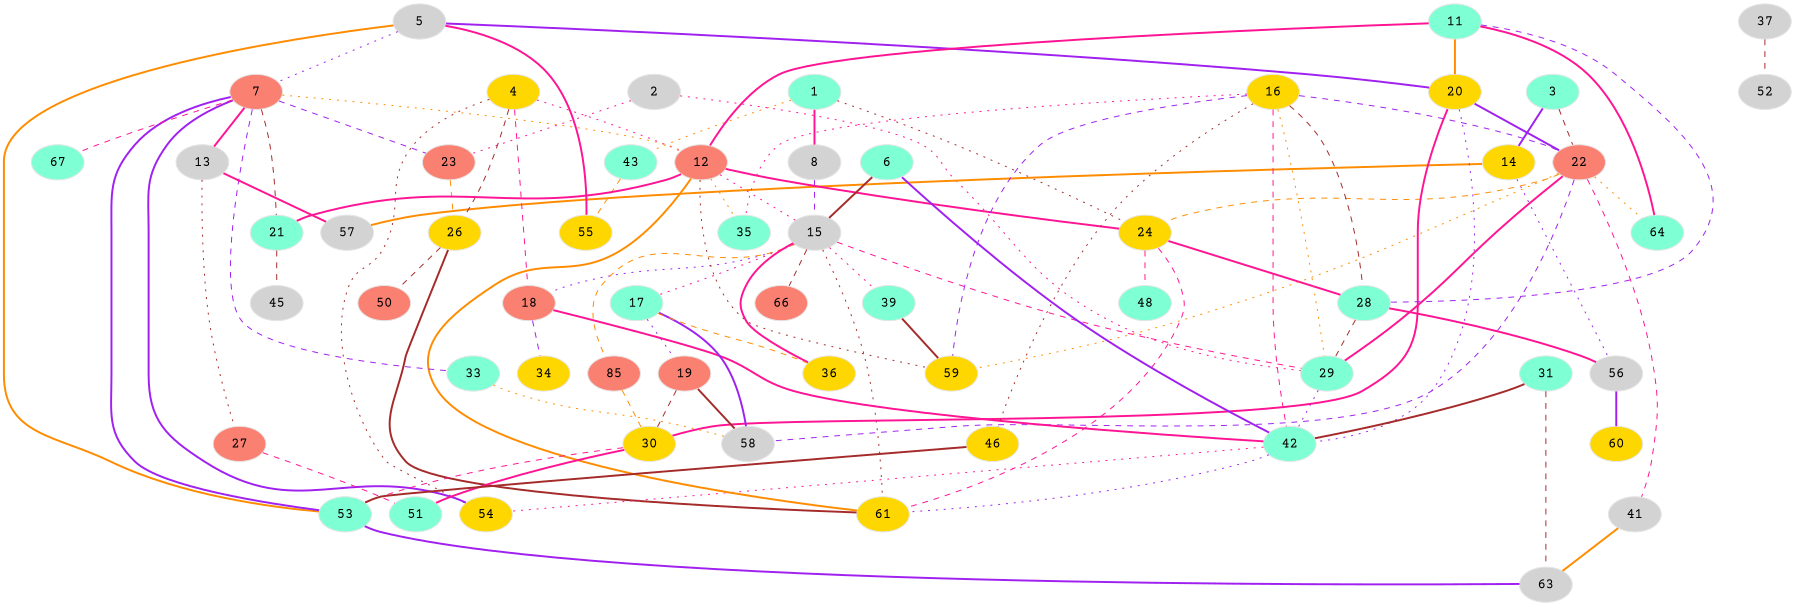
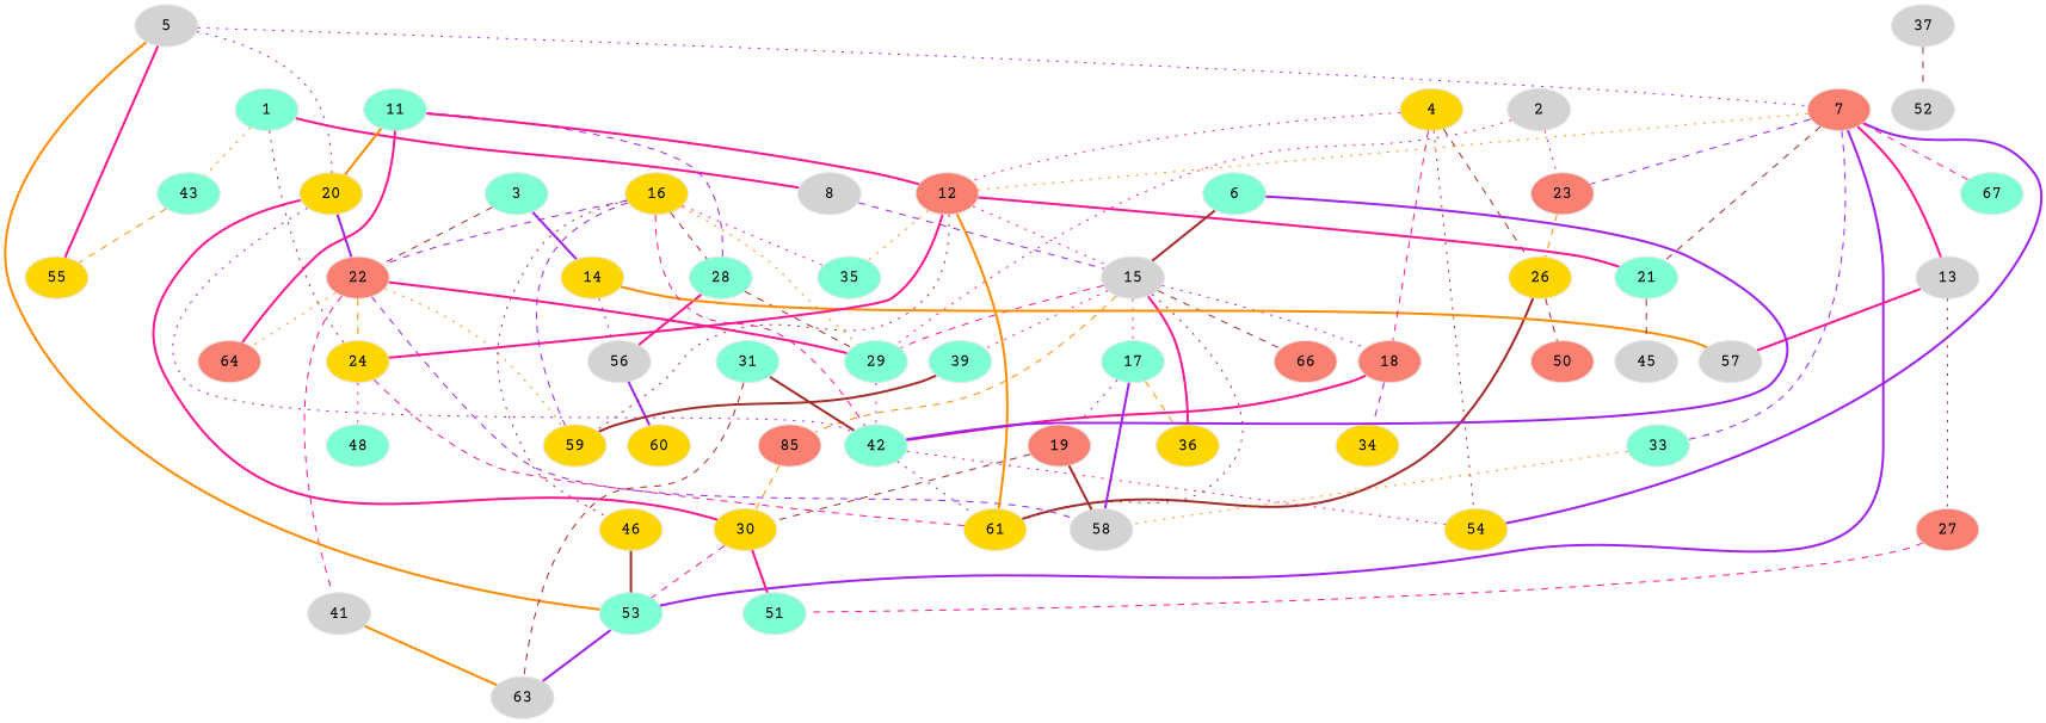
  graph {
    fontname="Courier Prime"
    node [color=gray90 fillcolor=aquamarine fontname="Courier Prime" style=filled]
    edge [color=deeppink fontname="Courier Prime" style=dashed weight=1.0]
    8 [fillcolor=lightgrey]
    1
    24 [fillcolor=gold]
    43
    15 [fillcolor=lightgrey]
    28
    61 [fillcolor=gold]
    48
    55 [fillcolor=gold]
    2 [fillcolor=lightgrey]
    23 [fillcolor=salmon]
    29
    26 [fillcolor=gold]
    42
    14 [fillcolor=gold]
    3
    22 [fillcolor=salmon]
    57 [fillcolor=lightgrey]
    56 [fillcolor=lightgrey]
-   64
+   64 [fillcolor=salmon]
    59 [fillcolor=gold]
    58 [fillcolor=lightgrey]
    41 [fillcolor=lightgrey]
    4 [fillcolor=gold]
    12 [fillcolor=salmon]
    18 [fillcolor=salmon]
    54 [fillcolor=gold]
    21
    35
    34 [fillcolor=gold]
    50 [fillcolor=salmon]
    5 [fillcolor=lightgrey]
    7 [fillcolor=salmon]
    20 [fillcolor=gold]
    53
    13 [fillcolor=lightgrey]
    33
    67
    30 [fillcolor=gold]
    63 [fillcolor=lightgrey]
    6
    17
    n43 [fillcolor=salmon label=85]
    36 [fillcolor=gold]
    39
    66 [fillcolor=salmon]
    27 [fillcolor=salmon]
    45 [fillcolor=lightgrey]
    11
    51
    60 [fillcolor=gold]
    19 [fillcolor=salmon]
    16 [fillcolor=gold]
    46 [fillcolor=gold]
    31
    37 [fillcolor=lightgrey]
    52 [fillcolor=lightgrey]
    8 -- 15 [color=purple]
    1 -- 8 [style=bold]
    1 -- 24 [color=brown style=dotted]
    1 -- 43 [color=darkorange style=dotted]
-   24 -- 28 [style=bold]
    24 -- 61
-   24 -- 48
+   24 -- 48 [style=dotted]
    43 -- 55 [color=darkorange]
    15 -- 61 [color=brown style=dotted]
    15 -- 29
    15 -- 18 [color=purple style=dotted]
    15 -- 17 [style=dotted weight=2.0]
    15 -- n43 [color=darkorange]
    15 -- 36 [style=bold]
    15 -- 39 [style=dotted]
    15 -- 66 [color=brown]
    28 -- 29 [color=brown]
    28 -- 56 [style=bold weight=2.0]
    2 -- 23 [style=dotted]
    2 -- 29 [style=dotted]
    23 -- 26 [color=darkorange]
    29 -- 42 [color=purple style=dotted weight=2.0]
    26 -- 61 [color=brown style=bold]
    26 -- 50 [color=brown]
    42 -- 61 [color=purple style=dotted]
    42 -- 54 [style=dotted]
    14 -- 57 [color=darkorange style=bold]
    14 -- 56 [color=purple style=dotted]
    3 -- 14 [color=purple style=bold]
    3 -- 22 [color=brown]
    22 -- 24 [color=darkorange]
    22 -- 29 [style=bold]
    22 -- 64 [color=darkorange style=dotted]
    22 -- 59 [color=darkorange style=dotted]
    22 -- 58 [color=purple]
    22 -- 41
    56 -- 60 [color=purple style=bold]
    41 -- 63 [color=darkorange style=bold]
    4 -- 26 [color=brown]
    4 -- 12 [style=dotted]
    4 -- 18
    4 -- 54 [color=brown style=dotted]
    12 -- 24 [style=bold]
    12 -- 15 [style=dotted]
    12 -- 61 [color=darkorange style=bold]
    12 -- 59 [color=brown style=dotted]
    12 -- 21 [style=bold]
    12 -- 35 [color=darkorange style=dotted]
    18 -- 42 [style=bold]
    18 -- 34 [color=purple]
    21 -- 45 [color=brown]
    5 -- 55 [style=bold]
    5 -- 7 [color=purple style=dotted]
-   5 -- 20 [color=purple style=bold]
+   5 -- 20 [color=purple style=dotted]
    5 -- 53 [color=darkorange style=bold]
    7 -- 23 [color=purple]
    7 -- 12 [color=darkorange style=dotted]
    7 -- 54 [color=purple style=bold]
    7 -- 21 [color=brown]
    7 -- 53 [color=purple style=bold]
    7 -- 13 [style=bold]
    7 -- 33 [color=purple]
    7 -- 67
    20 -- 42 [color=purple style=dotted]
    20 -- 22 [color=purple style=bold weight=2.0]
    20 -- 30 [style=bold weight=2.0]
    53 -- 63 [color=purple style=bold]
    13 -- 57 [style=bold]
    13 -- 27 [color=brown style=dotted]
    33 -- 58 [color=darkorange style=dotted]
    30 -- 53
    30 -- 51 [style=bold]
    6 -- 15 [color=brown style=bold]
    6 -- 42 [color=purple style=bold]
    17 -- 58 [color=purple style=bold]
    17 -- 36 [color=darkorange]
    17 -- 19 [color=purple style=dotted]
    n43 -- 30 [color=darkorange]
    39 -- 59 [color=brown style=bold]
    27 -- 51
    11 -- 28 [color=purple]
    11 -- 64 [style=bold]
    11 -- 12 [style=bold]
    11 -- 20 [color=darkorange style=bold weight=2.0]
    19 -- 58 [color=brown style=bold]
    19 -- 30 [color=brown]
    16 -- 28 [color=brown]
    16 -- 29 [color=darkorange style=dotted]
    16 -- 42
    16 -- 22 [color=purple]
    16 -- 59 [color=purple]
    16 -- 35 [style=dotted]
    16 -- 46 [color=brown style=dotted]
    46 -- 53 [color=brown style=bold]
    31 -- 42 [color=brown style=bold]
    31 -- 63 [color=brown]
    37 -- 52 [color=brown]
  }
